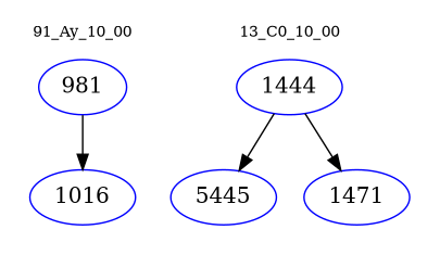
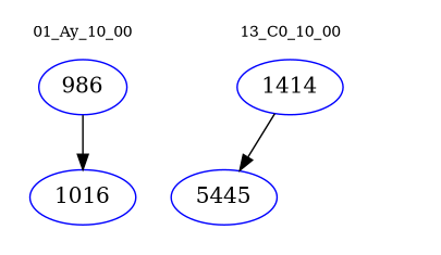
  digraph {
    node [color=blue]
    edge [color=black]
-   n1 [label=981]
+   n1 [label=986]
    n2 [label=1016]
-   n3 [label=1444]
+   n3 [label=1414]
    n4 [label=5445]
-   n5 [label=1471]
    subgraph cluster_1 {
      color=white
      fontsize=10
-     label="91_Ay_10_00"
+     label="01_Ay_10_00"
      n1
      n2
    }
    subgraph cluster_2 {
      color=white
      fontsize=10
      label="13_C0_10_00"
      n3
      n4
-     n5
    }
    n1 -> n2
    n3 -> n4
-   n3 -> n5
  }
